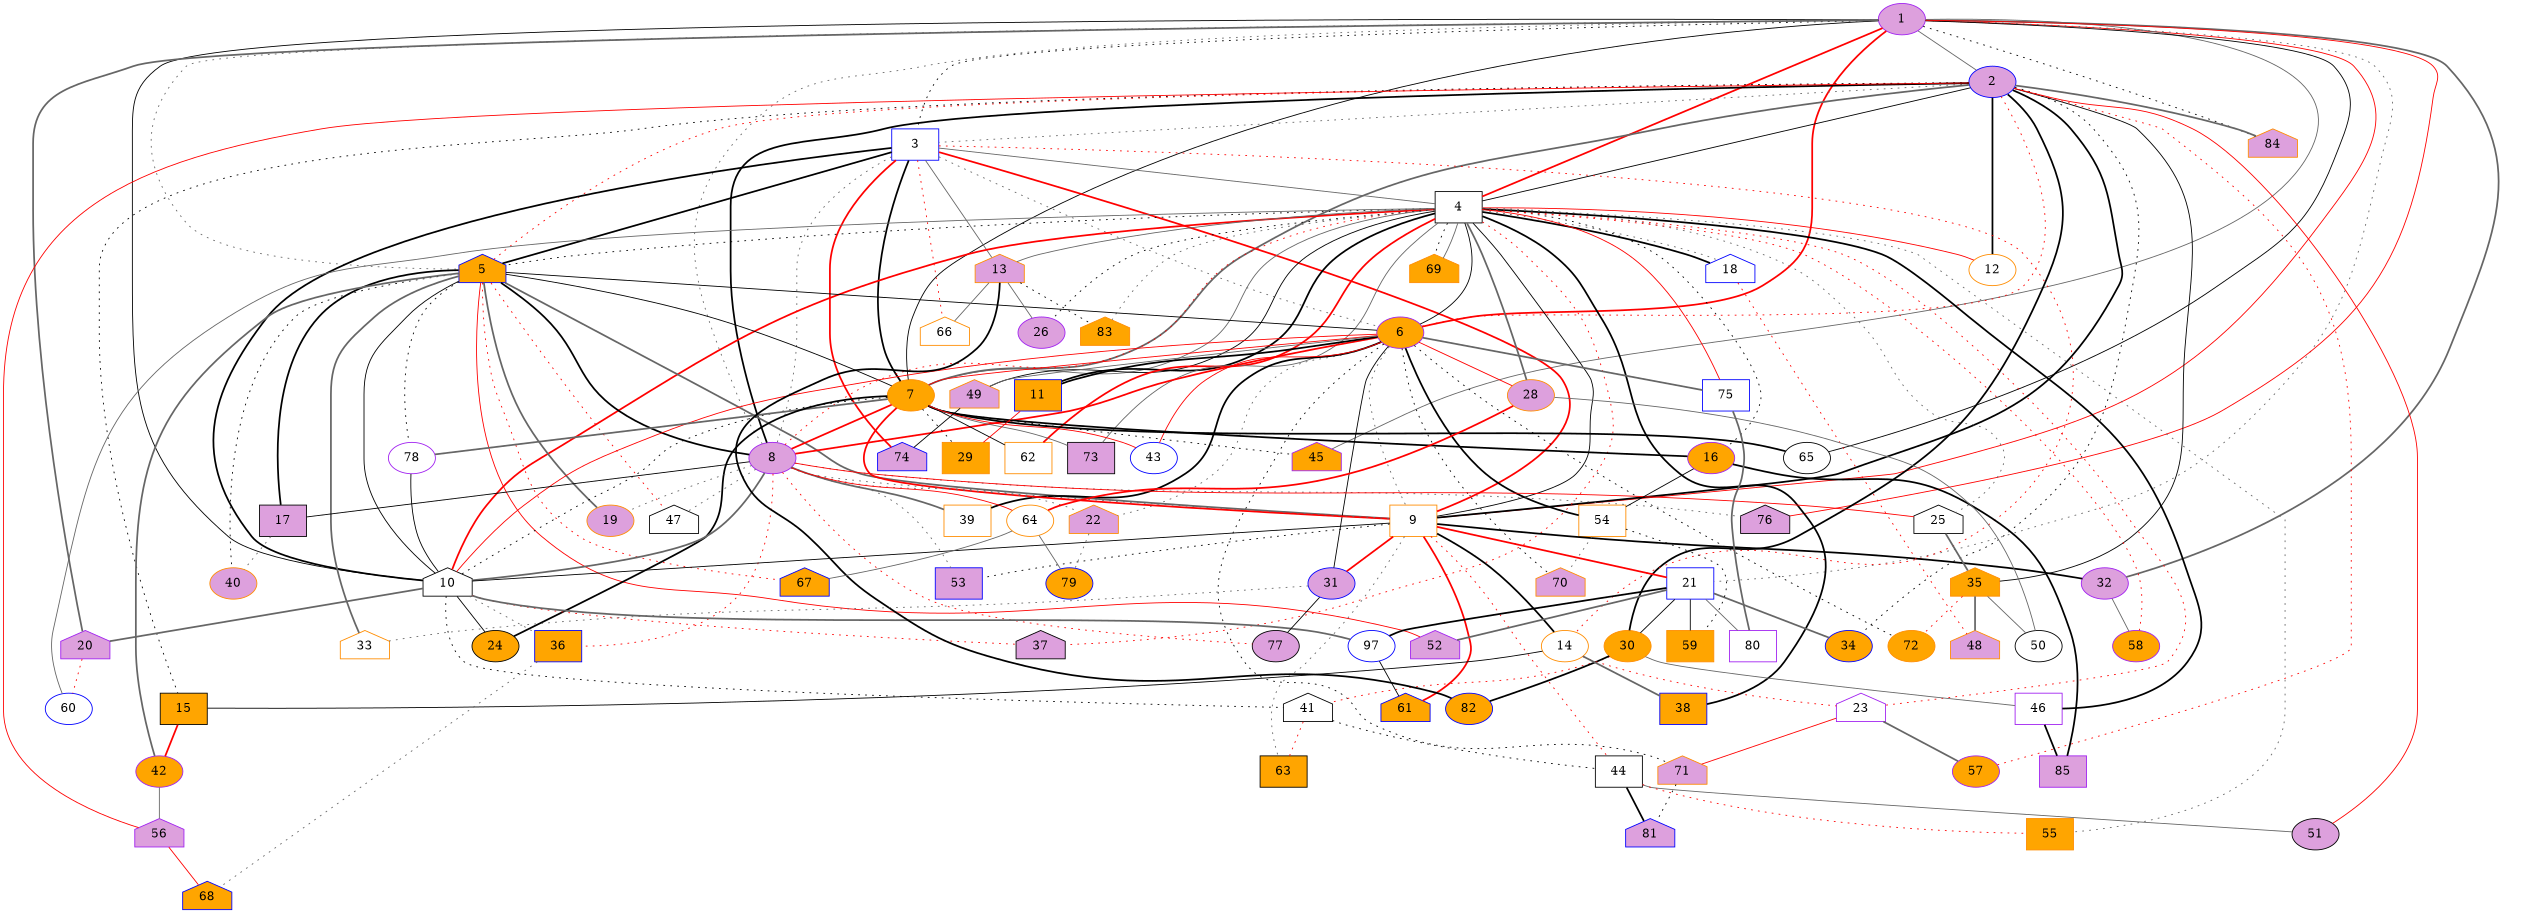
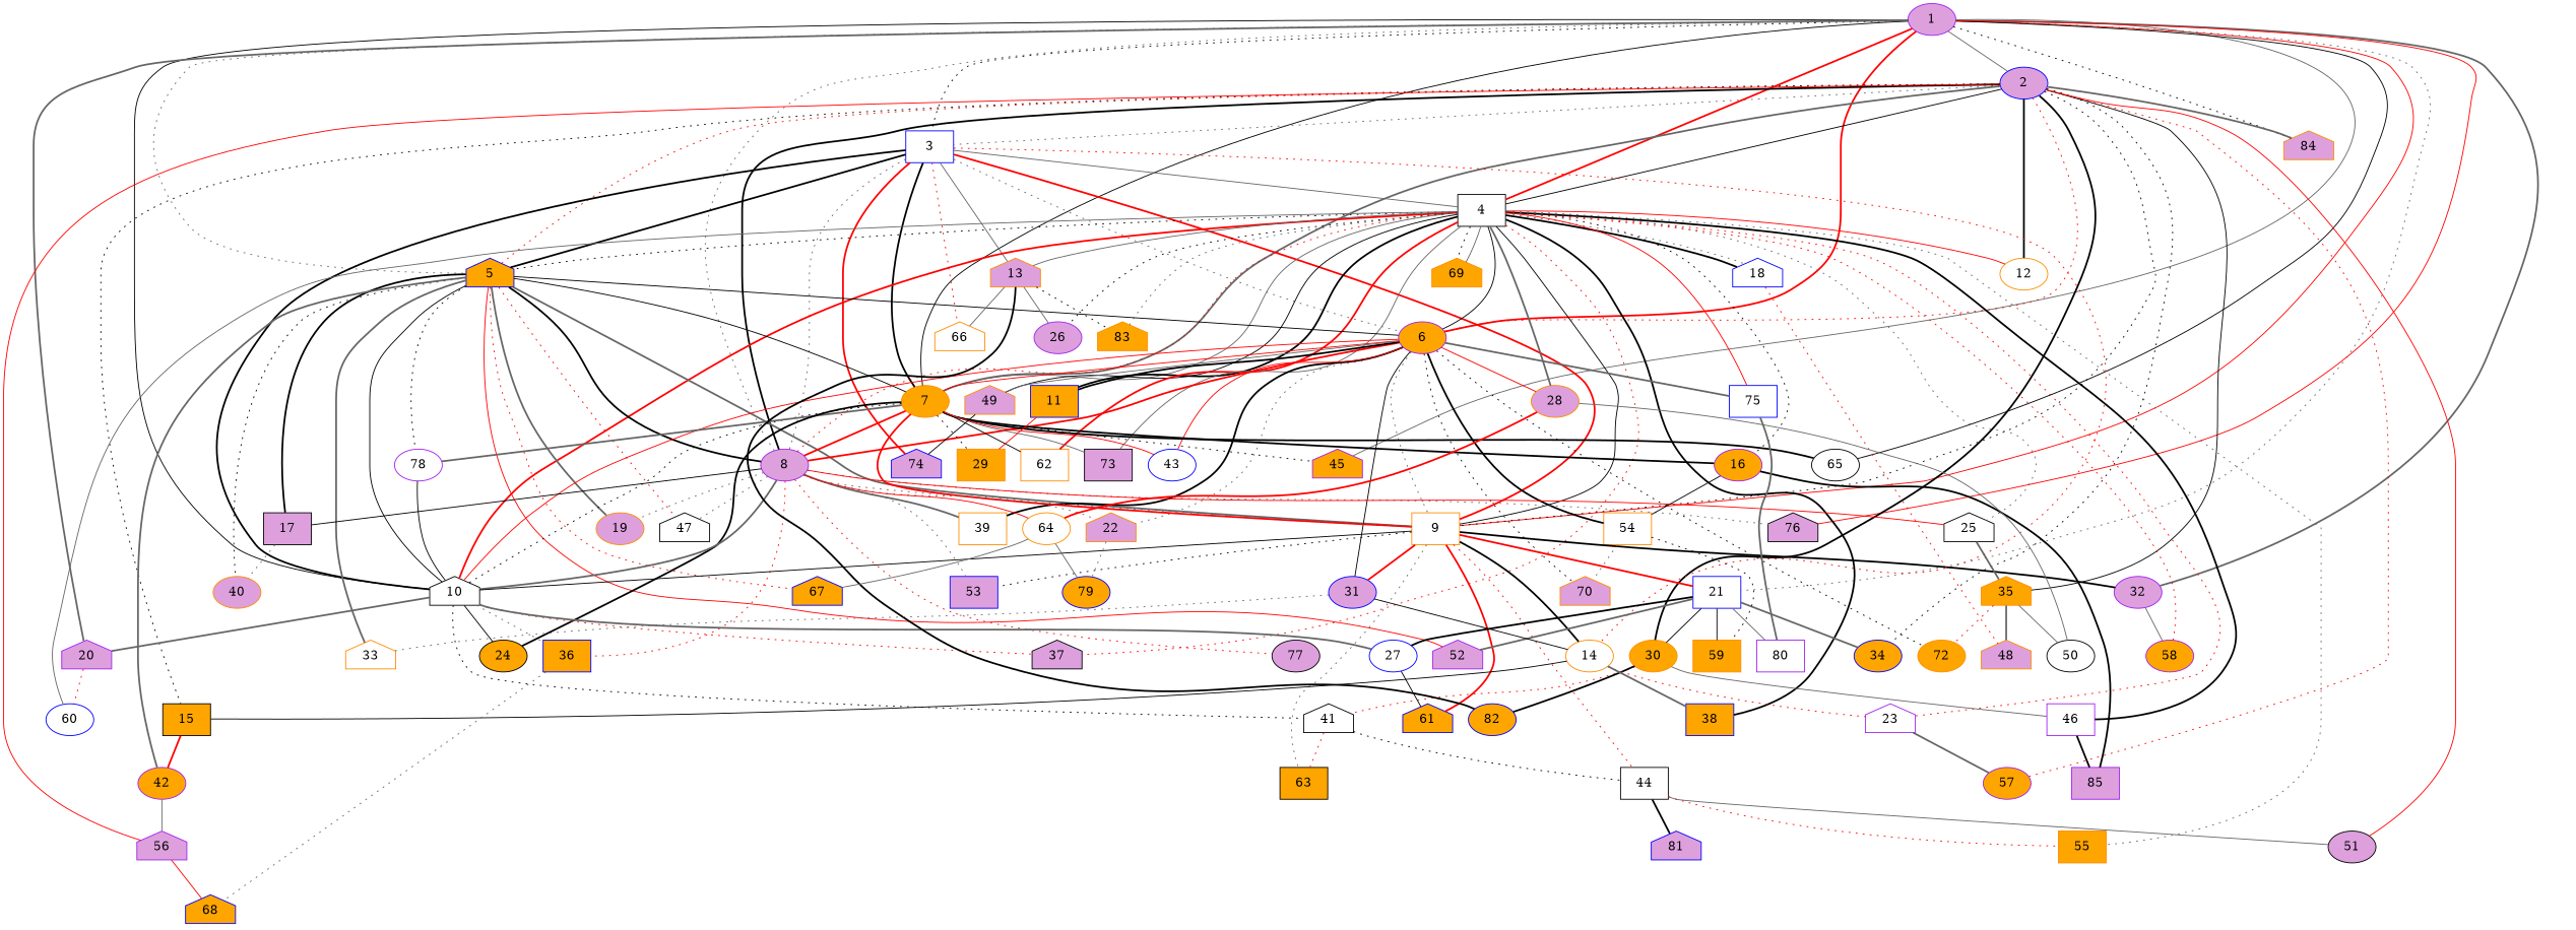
  graph {
    node [color=darkorange fillcolor=plum shape=ellipse style=filled]
    edge [color=black style=dotted]
    1 [color=purple]
    2 [color=blue]
    3 [color=blue fillcolor=white shape=box]
    4 [color=black fillcolor=white shape=box]
    5 [color=blue fillcolor=orange shape=house]
    6 [color=purple fillcolor=orange]
    7 [fillcolor=orange]
    8 [color=purple]
    9 [fillcolor=white shape=box]
    10 [color=black fillcolor=white shape=house]
    20 [color=purple shape=house]
    21 [color=blue fillcolor=white shape=box]
    32 [color=purple]
    45 [color=purple fillcolor=orange shape=house]
    65 [color=black fillcolor=white]
    76 [color=black shape=house]
    84 [shape=house]
    12 [fillcolor=white]
    15 [color=black fillcolor=orange shape=box]
    30 [fillcolor=orange]
    34 [color=blue fillcolor=orange]
    35 [fillcolor=orange shape=house]
    51 [color=black]
    56 [color=purple shape=house]
    57 [color=purple fillcolor=orange]
    13 [shape=house]
    14 [fillcolor=white]
    66 [fillcolor=white shape=house]
    74 [color=blue shape=house]
    11 [color=blue fillcolor=orange shape=box]
    16 [color=purple fillcolor=orange]
    18 [color=blue fillcolor=white shape=house]
    23 [color=purple fillcolor=white shape=house]
    25 [color=black fillcolor=white shape=house]
    26 [color=purple]
    28
    37 [color=black shape=house]
    38 [color=blue fillcolor=orange shape=box]
    46 [color=purple fillcolor=white shape=box]
    49 [shape=house]
    55 [fillcolor=orange shape=box]
    58 [color=purple fillcolor=orange]
    60 [color=blue fillcolor=white]
    62 [fillcolor=white shape=box]
    69 [fillcolor=orange shape=house]
    73 [color=black shape=box]
    75 [color=blue fillcolor=white shape=box]
    83 [fillcolor=orange shape=house]
    17 [color=black shape=box]
    19
    33 [fillcolor=white shape=house]
    40
    42 [color=purple fillcolor=orange]
    47 [color=black fillcolor=white shape=house]
    52 [color=purple shape=house]
    67 [color=blue fillcolor=orange shape=house]
    78 [color=purple fillcolor=white]
    22 [shape=house]
    31 [color=blue]
    39 [fillcolor=white shape=box]
    43 [color=blue fillcolor=white]
    54 [fillcolor=white shape=box]
    70 [shape=house]
-   71 [shape=house]
    72 [fillcolor=orange]
    24 [color=black fillcolor=orange]
    29 [fillcolor=orange shape=box]
    36 [color=blue fillcolor=orange shape=box]
    53 [color=blue shape=box]
    64 [fillcolor=white]
    77 [color=black]
    44 [color=black fillcolor=white shape=box]
    61 [color=blue fillcolor=orange shape=house]
    63 [color=black fillcolor=orange shape=box]
-   27 [color=blue fillcolor=white label=97]
+   27 [color=blue fillcolor=white]
    41 [color=black fillcolor=white shape=house]
    59 [fillcolor=orange shape=box]
    80 [color=purple fillcolor=white shape=box]
    82 [color=blue fillcolor=orange]
    48 [shape=house]
    50 [color=black fillcolor=white]
    68 [color=blue fillcolor=orange shape=house]
    85 [color=purple shape=box]
    79 [color=blue fillcolor=orange]
    81 [color=blue shape=house]
    1 -- 2 [color=gray40 style=solid]
    1 -- 3
    1 -- 4 [color=red style=bold]
    1 -- 5 [color=gray40]
    1 -- 6 [color=red style=bold]
    1 -- 7 [style=solid]
    1 -- 8 [color=gray40]
    1 -- 9 [color=red style=solid]
    1 -- 10 [style=solid]
    1 -- 20 [color=gray40 style=bold]
    1 -- 21 [color=gray40]
    1 -- 32 [color=gray40 style=bold]
    1 -- 45 [color=gray40 style=solid]
    1 -- 65 [style=solid]
    1 -- 76 [color=red style=solid]
    1 -- 84
    2 -- 3 [color=gray40]
    2 -- 4 [style=solid]
    2 -- 5 [color=red]
    2 -- 6 [color=red]
    2 -- 7 [color=gray40 style=bold]
    2 -- 8 [style=bold]
-   2 -- 9 [style=bold]
+   2 -- 9
    2 -- 84 [color=gray40 style=bold]
    2 -- 12 [style=bold]
    2 -- 15
    2 -- 30 [style=bold]
    2 -- 34
    2 -- 35 [style=solid]
    2 -- 51 [color=red style=solid]
    2 -- 56 [color=red style=solid]
    2 -- 57 [color=red]
    3 -- 4 [color=gray40 style=solid]
    3 -- 5 [style=bold]
    3 -- 6 [color=gray40]
    3 -- 7 [style=bold]
    3 -- 8 [color=gray40]
    3 -- 9 [color=red style=bold]
    3 -- 10 [style=bold]
    3 -- 13 [color=gray40 style=solid]
    3 -- 14 [color=red]
    3 -- 66 [color=red]
    3 -- 74 [color=red style=bold]
    4 -- 5
    4 -- 6 [style=solid]
    4 -- 7 [color=gray40 style=solid]
    4 -- 8 [color=red]
    4 -- 9 [style=solid]
    4 -- 10 [color=red style=bold]
    4 -- 12 [color=red style=solid]
    4 -- 13 [color=gray40 style=solid]
    4 -- 11 [style=bold]
    4 -- 16
    4 -- 18 [style=bold]
    4 -- 18 [color=gray40]
    4 -- 23 [color=red]
    4 -- 25 [color=gray40]
    4 -- 26
    4 -- 28 [color=gray40 style=bold]
    4 -- 37 [color=red]
    4 -- 38 [style=bold]
    4 -- 46 [style=bold]
    4 -- 49 [style=solid]
    4 -- 55 [color=gray40]
    4 -- 58 [color=red]
    4 -- 60 [color=gray40 style=solid]
    4 -- 62 [color=red style=bold]
    4 -- 69
    4 -- 69 [color=gray40 style=solid]
    4 -- 73 [color=gray40 style=solid]
    4 -- 75 [color=red style=solid]
    4 -- 83 [color=gray40]
    5 -- 6 [style=solid]
    5 -- 7 [style=solid]
    5 -- 8 [style=bold]
    5 -- 9 [color=gray40 style=bold]
    5 -- 10 [style=solid]
    5 -- 17 [style=bold]
    5 -- 19 [color=gray40 style=bold]
    5 -- 33 [color=gray40 style=bold]
    5 -- 40
    5 -- 42 [color=gray40 style=bold]
    5 -- 47 [color=red]
    5 -- 52 [color=red style=solid]
    5 -- 67 [color=red]
    5 -- 78
    6 -- 7 [color=red style=solid]
    6 -- 8 [color=red style=bold]
    6 -- 9 [color=gray40]
    6 -- 10 [color=red style=solid]
    6 -- 11 [style=bold]
    6 -- 28 [color=red style=solid]
    6 -- 49 [color=gray40 style=solid]
    6 -- 75 [color=gray40 style=bold]
    6 -- 22 [color=gray40]
    6 -- 31 [style=solid]
    6 -- 39 [style=bold]
    6 -- 43 [color=red style=solid]
    6 -- 54 [style=bold]
    6 -- 70
-   6 -- 71
    6 -- 72
    7 -- 8 [color=red style=bold]
    7 -- 9 [color=red style=bold]
    7 -- 10
    7 -- 45
    7 -- 65 [style=bold]
    7 -- 16 [style=bold]
    7 -- 62 [style=solid]
    7 -- 73 [color=gray40 style=solid]
    7 -- 78 [color=gray40 style=bold]
    7 -- 43 [color=red style=solid]
    7 -- 24 [style=bold]
    7 -- 29
    8 -- 9 [color=gray40]
    8 -- 10 [color=gray40 style=bold]
    8 -- 76 [color=gray40]
    8 -- 25 [color=red style=solid]
    8 -- 17 [style=solid]
    8 -- 19 [color=gray40]
    8 -- 47 [color=gray40]
    8 -- 22 [color=gray40]
    8 -- 39 [color=gray40 style=bold]
    8 -- 36 [color=red]
    8 -- 53 [color=gray40]
    8 -- 64 [color=red style=solid]
    8 -- 77 [color=red]
    9 -- 10 [style=solid]
    9 -- 21 [color=red style=bold]
    9 -- 32 [style=bold]
    9 -- 14 [style=bold]
    9 -- 31 [color=red style=bold]
    9 -- 53
    9 -- 44 [color=red]
    9 -- 61 [color=red style=bold]
    9 -- 63 [color=gray40]
    10 -- 20 [color=gray40 style=bold]
    10 -- 37 [color=red]
    10 -- 24 [style=solid]
    10 -- 36 [color=gray40]
    10 -- 27 [color=gray40 style=bold]
    10 -- 41
    20 -- 60 [color=red]
    21 -- 30 [style=solid]
    21 -- 34 [color=gray40 style=bold]
    21 -- 52 [color=gray40 style=bold]
    21 -- 27 [style=bold]
    21 -- 59 [style=solid]
    21 -- 80 [color=gray40 style=solid]
    32 -- 58 [color=gray40 style=solid]
    15 -- 42 [color=red style=bold]
    30 -- 46 [color=gray40 style=solid]
    30 -- 41 [color=red]
    30 -- 82 [style=bold]
    35 -- 72 [color=red]
    35 -- 48 [color=gray40 style=bold]
    35 -- 50 [color=gray40 style=solid]
    56 -- 68 [color=red style=solid]
    13 -- 66 [color=gray40 style=solid]
    13 -- 26 [color=gray40 style=solid]
    13 -- 83
    13 -- 82 [style=bold]
    14 -- 15 [style=solid]
    14 -- 23 [color=red]
    14 -- 38 [color=gray40 style=bold]
    11 -- 29 [color=red style=solid]
    16 -- 54 [style=solid]
    16 -- 85 [style=bold]
    18 -- 48 [color=red]
    23 -- 57 [color=gray40 style=bold]
-   23 -- 71 [color=red style=solid]
    25 -- 35 [color=gray40 style=bold]
    28 -- 64 [color=red style=bold]
    28 -- 50 [color=gray40 style=solid]
    46 -- 85 [style=bold]
    49 -- 74 [style=solid]
    75 -- 80 [color=gray40 style=bold]
    17 -- 40 [color=gray40]
    42 -- 56 [color=gray40 style=solid]
    78 -- 10 [style=solid]
    22 -- 79 [color=gray40]
    31 -- 33 [color=gray40]
-   31 -- 77 [style=solid]
+   31 -- 14 [style=solid]
    54 -- 70 [color=gray40]
    54 -- 59
-   71 -- 81
    36 -- 68 [color=gray40]
    64 -- 67 [color=gray40 style=solid]
    64 -- 79 [color=gray40 style=solid]
    44 -- 51 [color=gray40 style=solid]
    44 -- 55 [color=red]
    44 -- 81 [style=bold]
    27 -- 61 [style=solid]
    41 -- 44
    41 -- 63 [color=red]
  }
